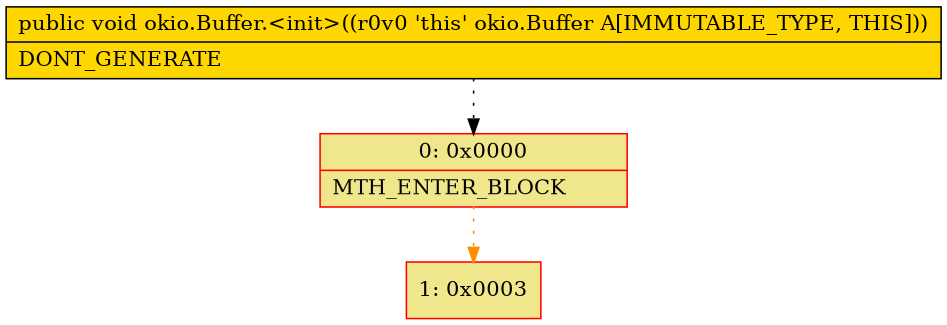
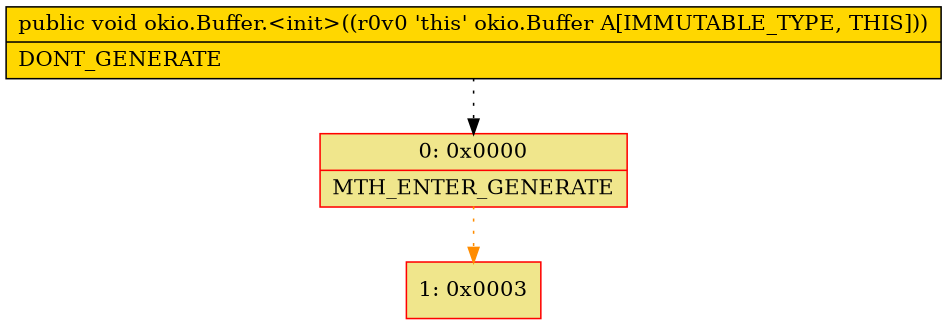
  digraph {
    node [color=red shape=record style=filled fillcolor=khaki]
    edge [style=dotted]
-   n1 [label="{0\:\ 0x0000|MTH_ENTER_BLOCK\l}"]
+   n1 [label="{0\:\ 0x0000|MTH_ENTER_GENERATE\l}"]
    n2 [label="{1\:\ 0x0003}"]
    n3 [label="{public void okio.Buffer.\<init\>((r0v0 'this' okio.Buffer A[IMMUTABLE_TYPE, THIS]))  | DONT_GENERATE\l}" fillcolor=gold color=""]
    subgraph cluster_1 {
      label="R(0)"
    }
    n1 -> n2 [color=darkorange]
    n3 -> n1 [color=black]
  }
